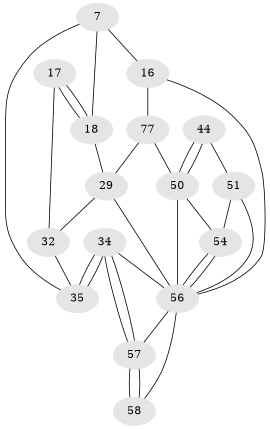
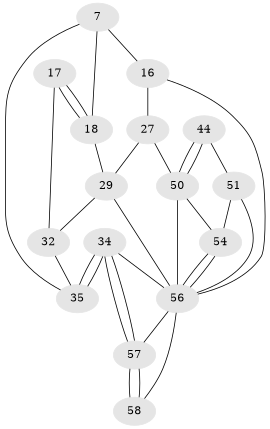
  graph {
    node [color=gray90 style=filled]
    n1 [label=7 super="+7"]
    16 [super="+4+5"]
    18 [super="+12+11+10"]
    35 [super="+30+31+21"]
-   27 [super="+25+15" label=77]
+   27 [super="+25+15"]
    56 [super="+55+53+46"]
    29 [super="+26+13+28"]
    50 [super="+38+36"]
    57 [super="+41+42+52"]
    58
    17
    32 [super="+20"]
    54 [super="+49"]
    34 [super="+2"]
    44
    51 [super="+45"]
    n1 -- 16
    n1 -- 18 [weight=2]
    n1 -- 35
    16 -- 27 [weight=3]
    16 -- 56
    18 -- 29 [weight=2]
    27 -- 29 [weight=2]
    27 -- 50 [weight=3]
    56 -- 57 [weight=2]
    56 -- 58
    29 -- 56
    29 -- 32
    50 -- 56 [weight=2]
    50 -- 54
    57 -- 58 [weight=2]
    57 -- 58
    17 -- 18 [weight=2]
    17 -- 18
    17 -- 32
    32 -- 35 [weight=2]
    54 -- 56 [weight=2]
    54 -- 56
    34 -- 35 [weight=3]
    34 -- 35
    34 -- 56 [weight=2]
    34 -- 57
    34 -- 57
    44 -- 50 [weight=2]
    44 -- 50
    44 -- 51
    51 -- 56
    51 -- 54 [weight=2]
  }
